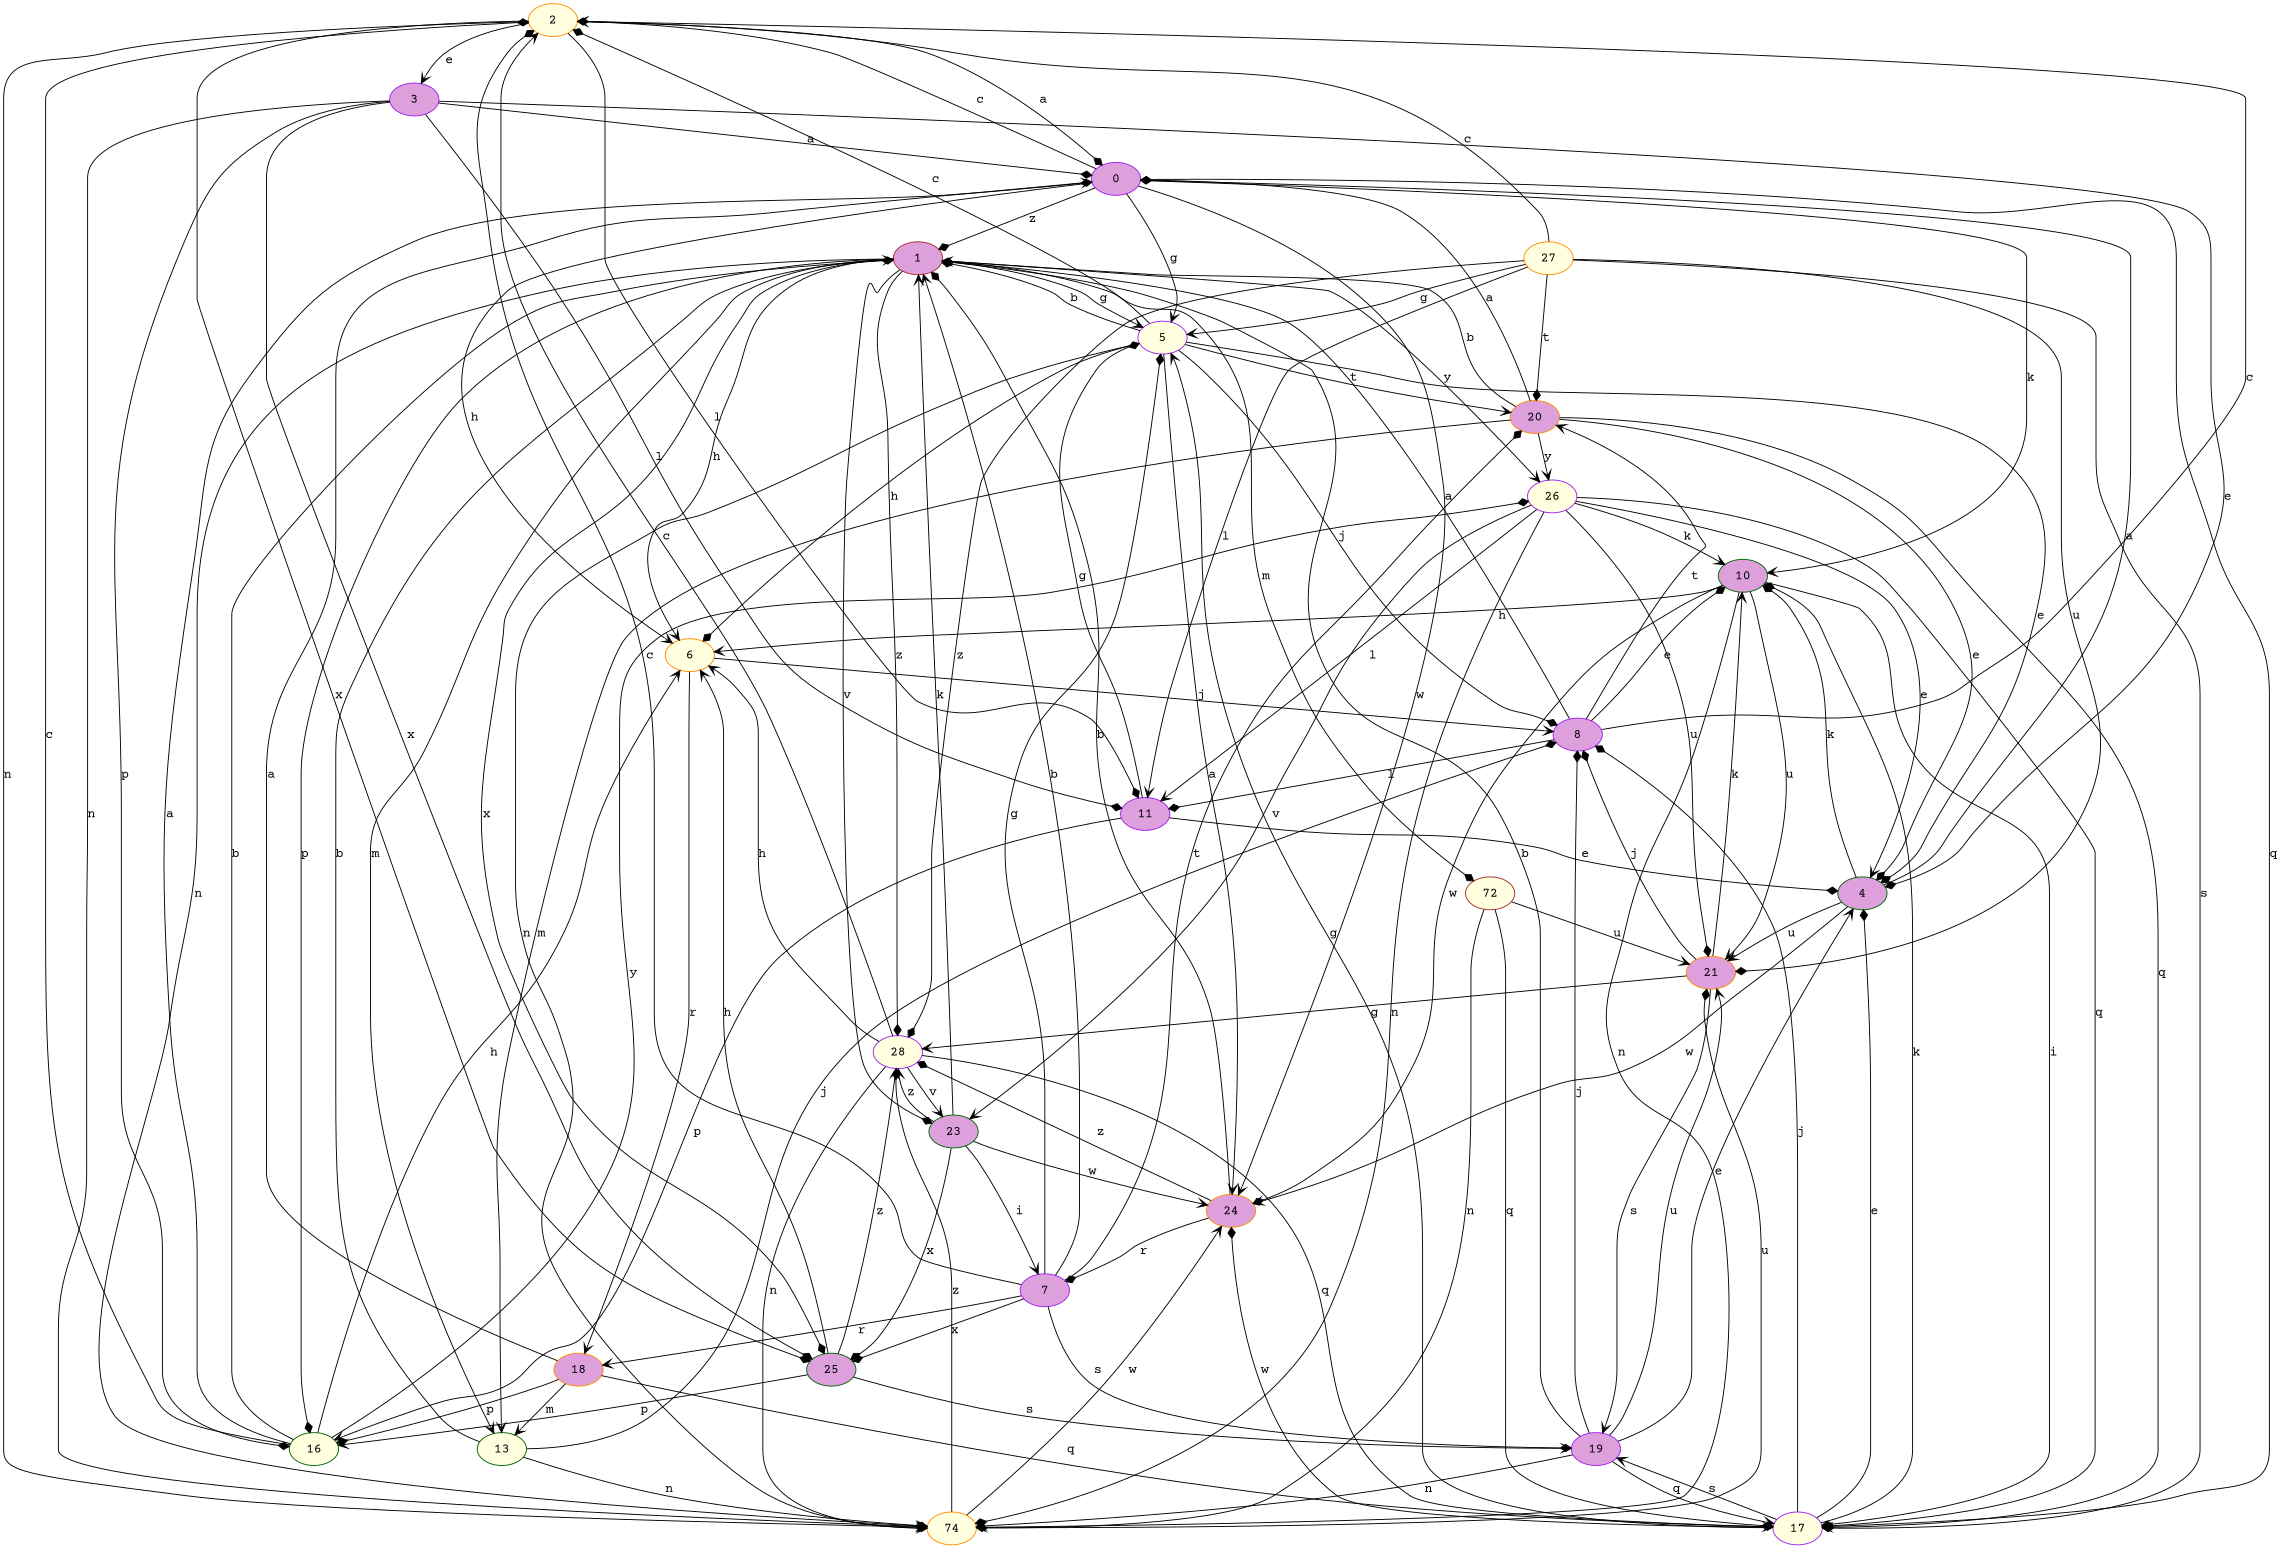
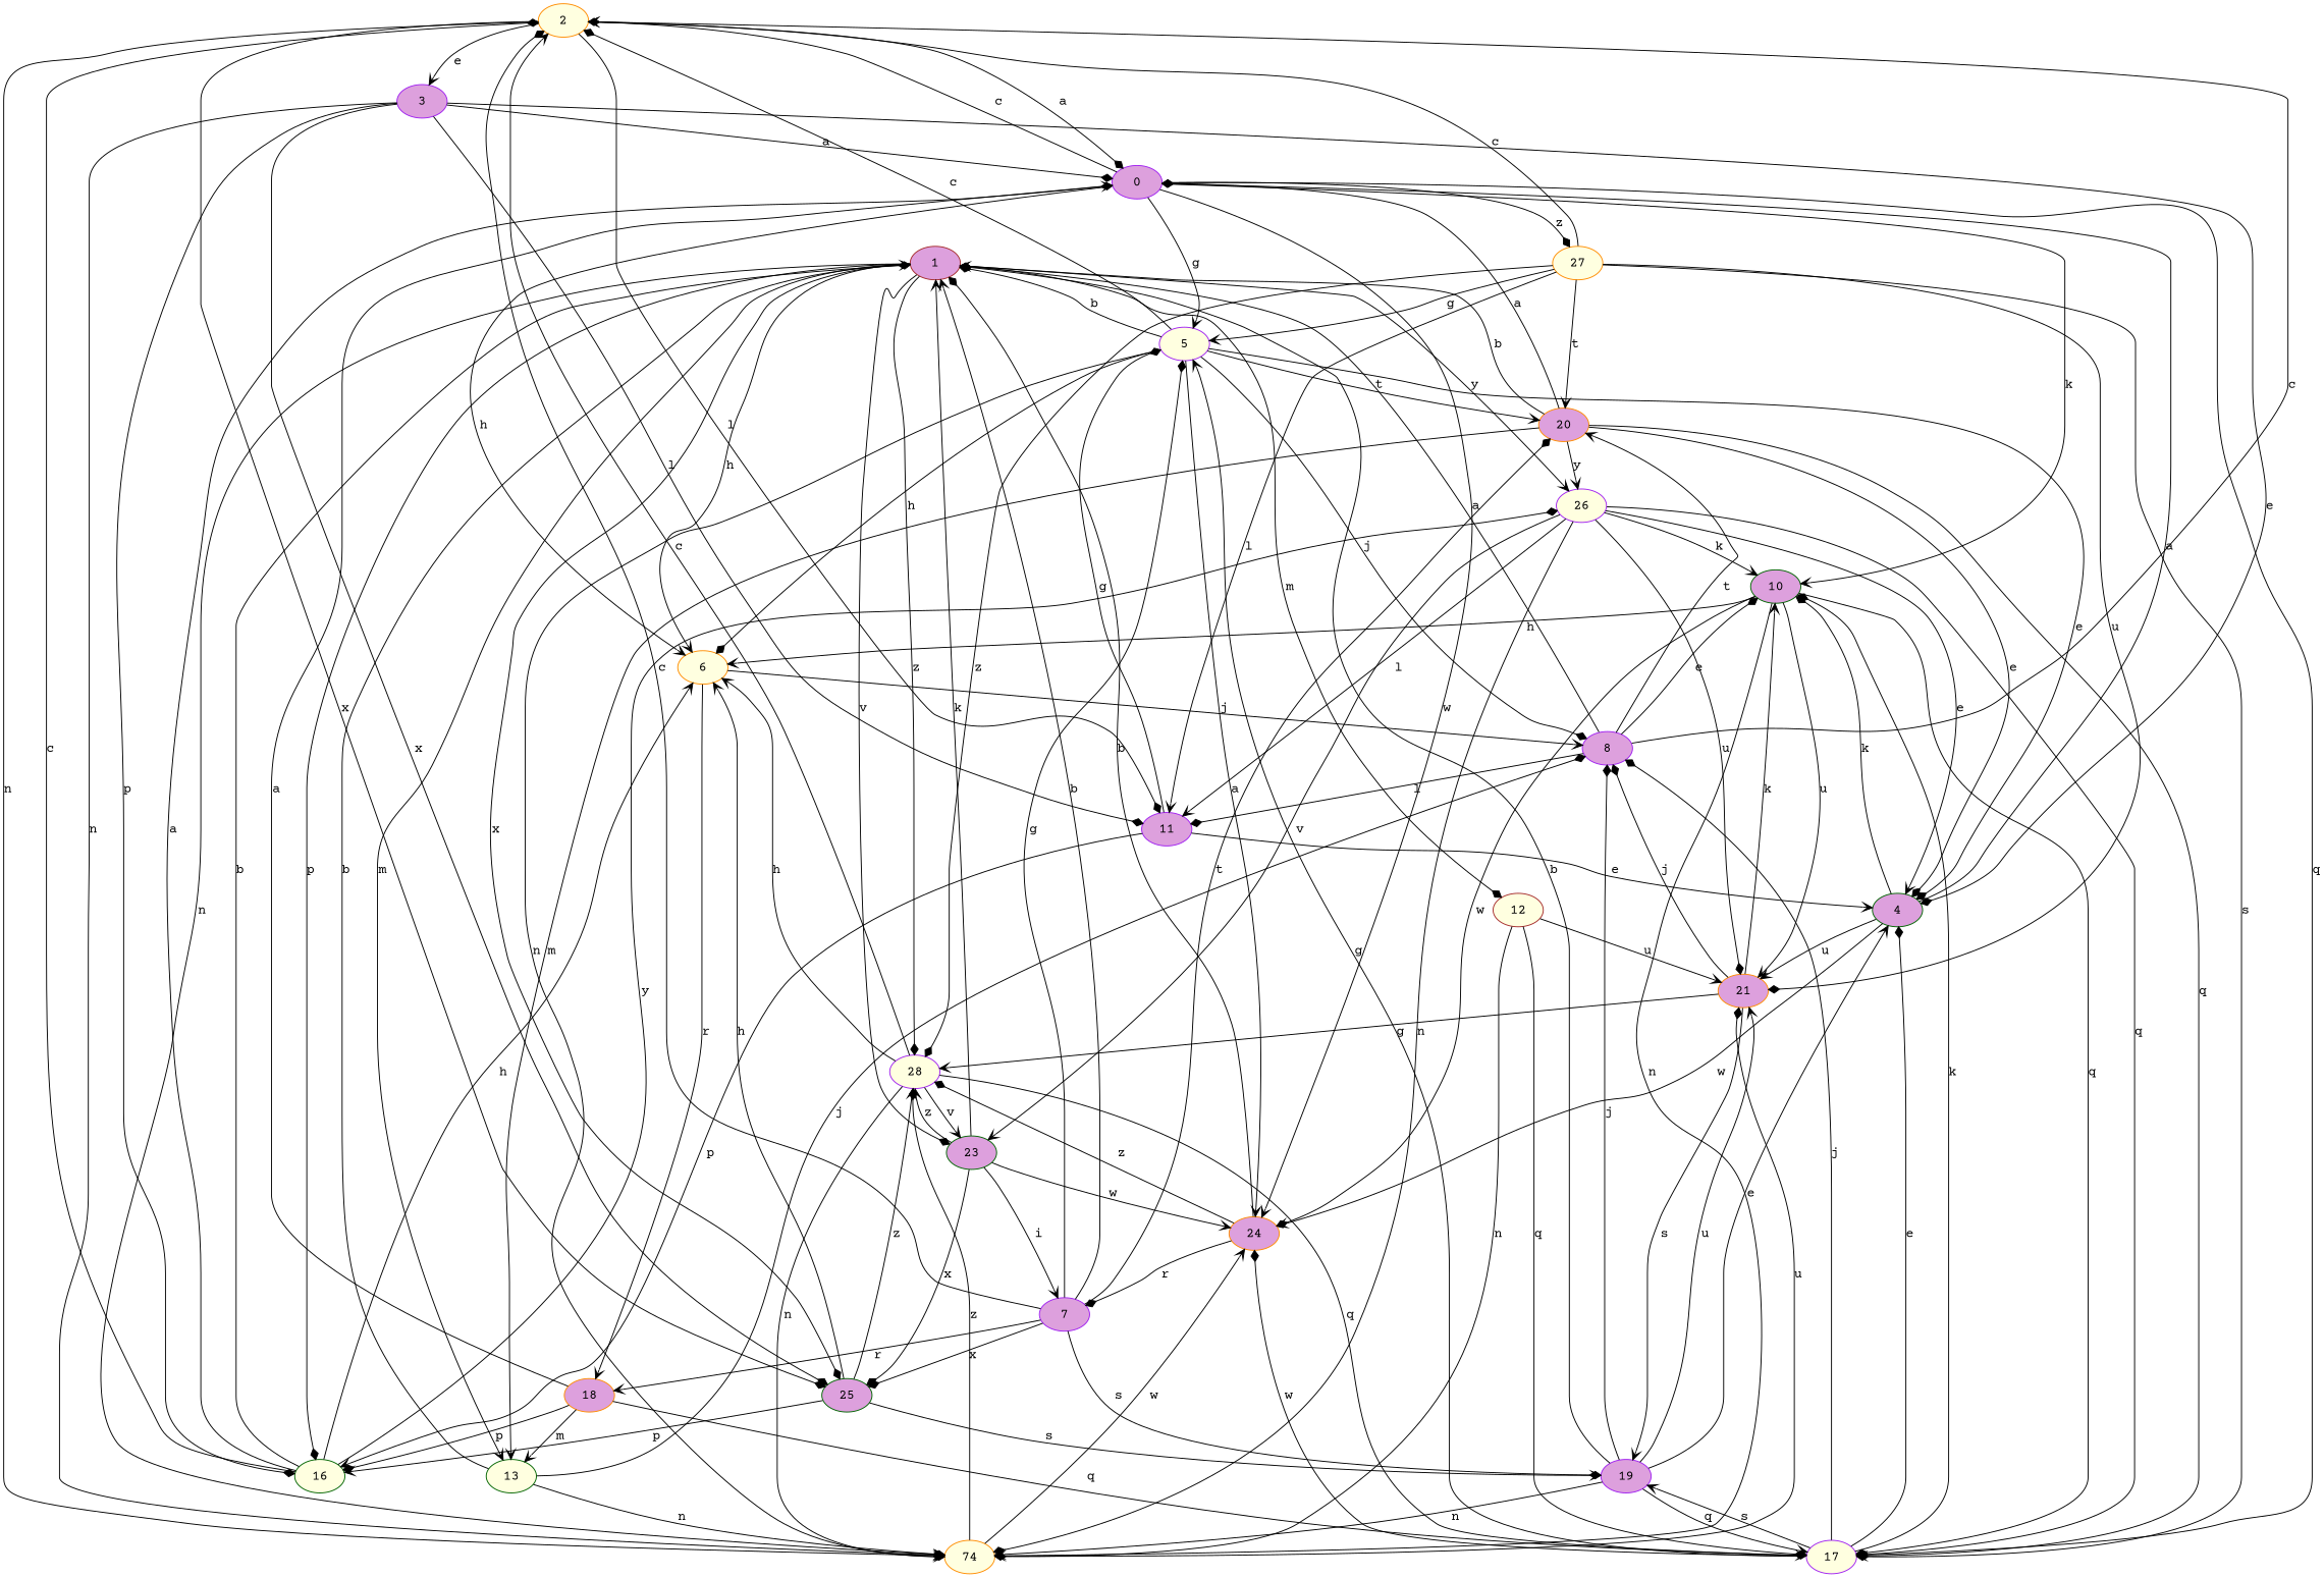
  strict digraph {
    fontname="Courier Prime"
    node [color=purple fillcolor=plum fontname="Courier Prime" style=filled]
    edge [arrowhead=vee fontname="Courier Prime"]
    2 [color=darkorange fillcolor=lightyellow]
    0
    5 [fillcolor=lightyellow]
    6 [color=darkorange fillcolor=lightyellow]
    10 [color=darkgreen]
    17 [fillcolor=lightyellow]
    24 [color=darkorange]
    27 [color=darkorange fillcolor=lightyellow]
    n9 [color=darkorange fillcolor=lightyellow label=74]
    25 [color=darkgreen]
    3
    11
    1 [color=brown]
    4 [color=darkgreen]
    8
    20 [color=darkorange]
    18 [color=darkorange]
    21 [color=darkorange]
    19
    28 [fillcolor=lightyellow]
    7
-   12 [color=brown fillcolor=lightyellow label=72]
+   12 [color=brown fillcolor=lightyellow]
    13 [color=darkgreen fillcolor=lightyellow]
    16 [color=darkgreen fillcolor=lightyellow]
    23 [color=darkgreen]
    26 [fillcolor=lightyellow]
    2 -> 0 [arrowhead=diamond label=a]
    2 -> n9 [label=n]
    2 -> 25 [arrowhead=diamond label=x]
    2 -> 3 [label=e]
    2 -> 11 [arrowhead=diamond label=l]
    0 -> 2 [label=c]
    0 -> 5 [label=g]
    0 -> 6 [label=h]
    0 -> 10 [label=k]
    0 -> 17 [arrowhead=diamond label=q]
    0 -> 24 [label=w]
-   0 -> 1 [arrowhead=diamond label=z]
+   0 -> 27 [arrowhead=diamond label=z]
    5 -> 2 [arrowhead=diamond label=c]
    5 -> 6 [arrowhead=diamond label=h]
    5 -> 24 [label=a]
    5 -> n9 [arrowhead=diamond label=n]
    5 -> 1 [arrowhead=diamond label=b]
    5 -> 4 [arrowhead=diamond label=e]
    5 -> 8 [arrowhead=diamond label=j]
    5 -> 20 [label=t]
    6 -> 8 [label=j]
    6 -> 18 [label=r]
    10 -> 6 [label=h]
-   10 -> 17 [arrowhead=diamond label=i]
+   10 -> 17 [arrowhead=diamond label=q]
    10 -> 24 [arrowhead=diamond label=w]
    10 -> n9 [label=n]
    10 -> 21 [label=u]
    17 -> 5 [label=g]
    17 -> 10 [arrowhead=diamond label=k]
    17 -> 24 [arrowhead=diamond label=w]
    17 -> 4 [arrowhead=diamond label=e]
    17 -> 8 [arrowhead=diamond label=j]
    17 -> 19 [label=s]
    24 -> 1 [arrowhead=diamond label=b]
    24 -> 28 [arrowhead=diamond label=z]
    24 -> 7 [arrowhead=diamond label=r]
    27 -> 2 [label=c]
    27 -> 5 [label=g]
    27 -> 17 [arrowhead=diamond label=s]
    27 -> 11 [label=l]
-   27 -> 20 [arrowhead=diamond label=t]
+   27 -> 20 [label=t]
    27 -> 21 [arrowhead=diamond label=u]
    27 -> 28 [arrowhead=diamond label=z]
    n9 -> 24 [label=w]
    n9 -> 21 [arrowhead=diamond label=u]
    n9 -> 28 [arrowhead=diamond label=z]
    25 -> 6 [label=h]
    25 -> 19 [label=s]
    25 -> 28 [label=z]
    25 -> 16 [label=p]
    3 -> 0 [arrowhead=diamond label=a]
    3 -> n9 [label=n]
    3 -> 25 [arrowhead=diamond label=x]
    3 -> 11 [arrowhead=diamond label=l]
    3 -> 4 [arrowhead=diamond label=e]
    3 -> 16 [arrowhead=diamond label=p]
    11 -> 5 [arrowhead=diamond label=g]
-   11 -> 4 [arrowhead=diamond label=e]
+   11 -> 4 [label=e]
    11 -> 16 [label=p]
-   1 -> 5 [label=g]
    1 -> 6 [label=h]
    1 -> n9 [label=n]
    1 -> 25 [arrowhead=diamond label=x]
    1 -> 28 [arrowhead=diamond label=z]
    1 -> 12 [arrowhead=diamond label=m]
    1 -> 13 [label=m]
    1 -> 16 [arrowhead=diamond label=p]
    1 -> 23 [arrowhead=diamond label=v]
    1 -> 26 [label=y]
    4 -> 0 [arrowhead=diamond label=a]
    4 -> 10 [arrowhead=diamond label=k]
    4 -> 24 [label=w]
    4 -> 21 [label=u]
    8 -> 2 [arrowhead=diamond label=c]
    8 -> 10 [arrowhead=diamond label=e]
    8 -> 11 [arrowhead=diamond label=l]
    8 -> 1 [arrowhead=diamond label=a]
    8 -> 20 [label=t]
    20 -> 0 [arrowhead=diamond label=a]
    20 -> 17 [label=q]
    20 -> 1 [label=b]
    20 -> 4 [arrowhead=diamond label=e]
    20 -> 13 [label=m]
    20 -> 26 [label=y]
    18 -> 0 [label=a]
    18 -> 17 [label=q]
    18 -> 13 [label=m]
    18 -> 16 [arrowhead=diamond label=p]
    21 -> 10 [label=k]
    21 -> 8 [arrowhead=diamond label=j]
    21 -> 19 [label=s]
    21 -> 28 [label=g]
    19 -> 17 [label=q]
    19 -> n9 [label=n]
    19 -> 1 [arrowhead=diamond label=b]
    19 -> 4 [label=e]
    19 -> 8 [arrowhead=diamond label=j]
    19 -> 21 [label=u]
    28 -> 2 [label=c]
    28 -> 6 [label=h]
    28 -> 17 [arrowhead=diamond label=q]
    28 -> n9 [label=n]
    28 -> 23 [label=v]
    7 -> 2 [arrowhead=diamond label=c]
    7 -> 5 [arrowhead=diamond label=g]
    7 -> 25 [arrowhead=diamond label=x]
    7 -> 1 [label=b]
    7 -> 20 [arrowhead=diamond label=t]
    7 -> 18 [label=r]
    7 -> 19 [arrowhead=diamond label=s]
    12 -> 17 [arrowhead=diamond label=q]
    12 -> n9 [arrowhead=diamond label=n]
    12 -> 21 [label=u]
    13 -> n9 [arrowhead=diamond label=n]
    13 -> 1 [label=b]
    13 -> 8 [arrowhead=diamond label=j]
    16 -> 2 [arrowhead=diamond label=c]
    16 -> 0 [arrowhead=diamond label=a]
    16 -> 6 [label=h]
    16 -> 1 [arrowhead=diamond label=b]
    16 -> 26 [arrowhead=diamond label=y]
    23 -> 24 [label=w]
    23 -> 25 [arrowhead=diamond label=x]
    23 -> 1 [label=k]
    23 -> 28 [label=z]
    23 -> 7 [label=i]
    26 -> 10 [label=k]
    26 -> 17 [arrowhead=diamond label=q]
    26 -> n9 [arrowhead=diamond label=n]
    26 -> 11 [label=l]
    26 -> 4 [label=e]
    26 -> 21 [arrowhead=diamond label=u]
    26 -> 23 [label=v]
  }
